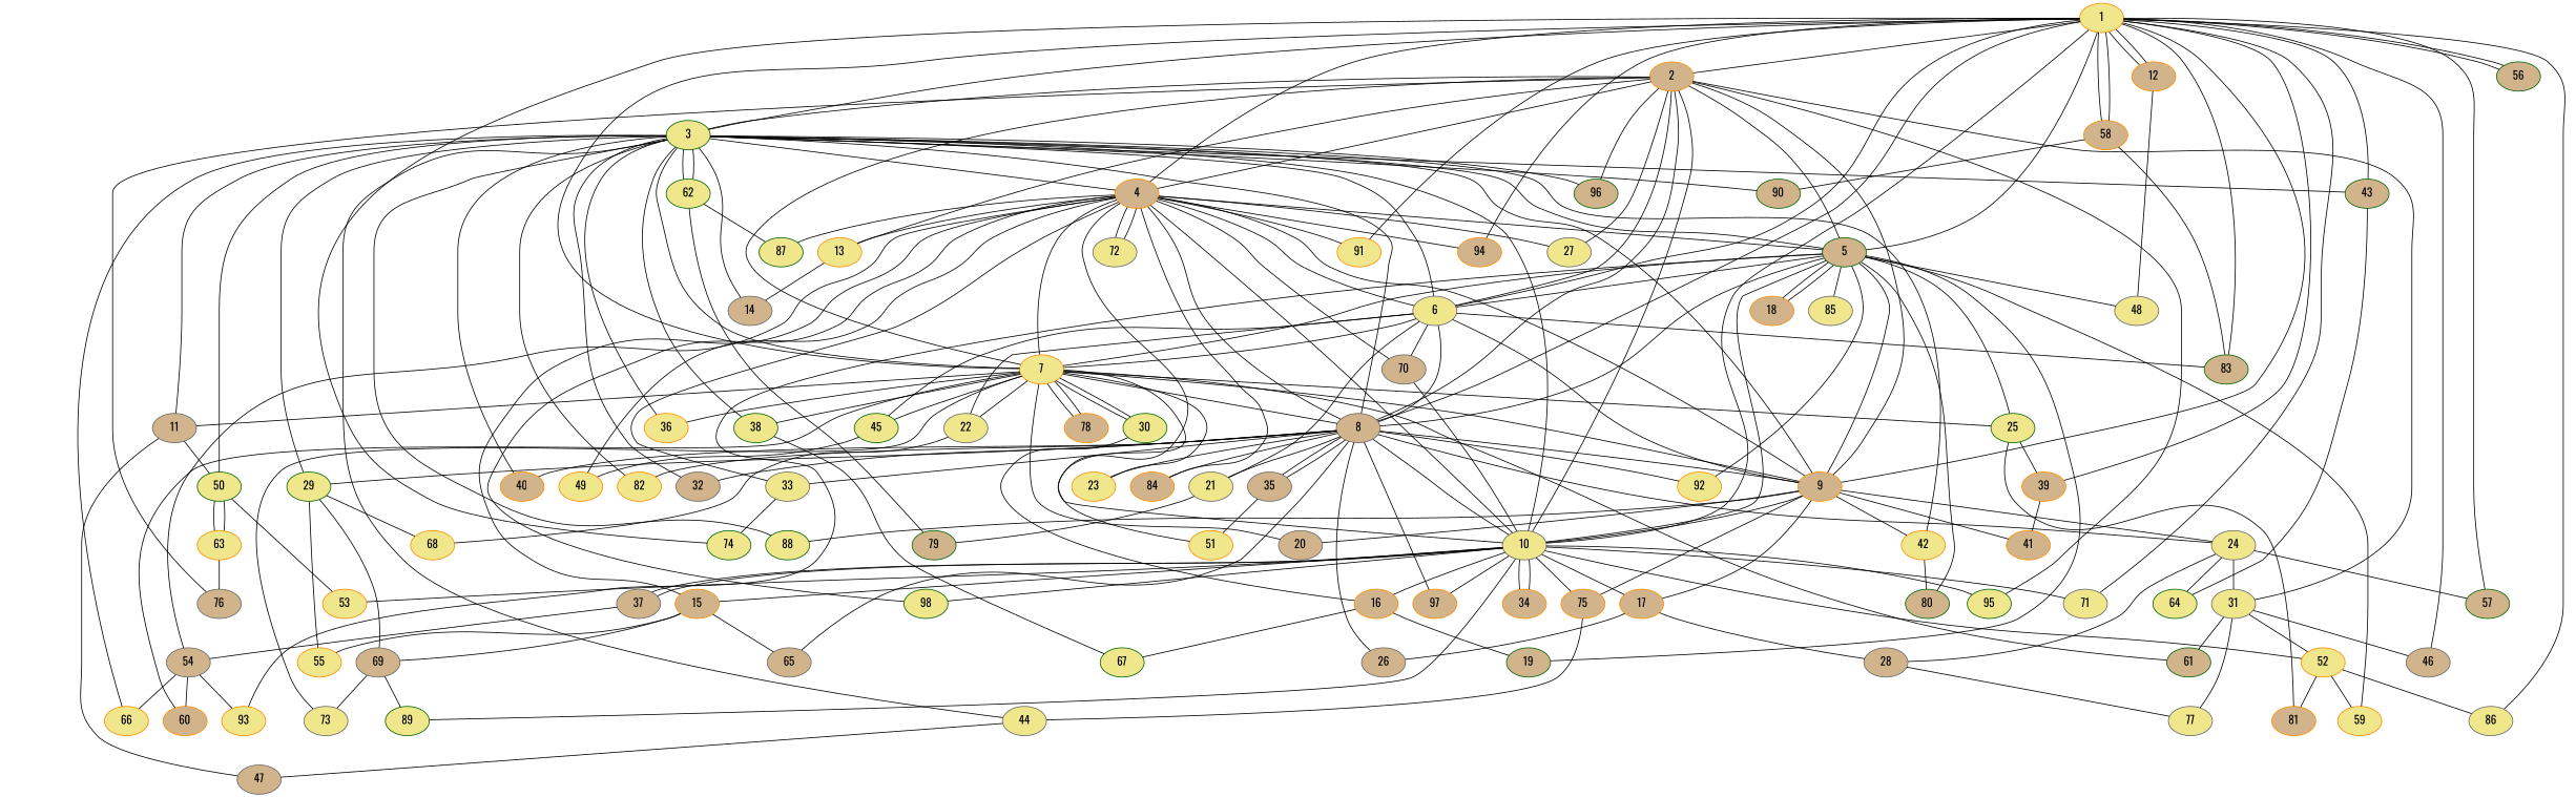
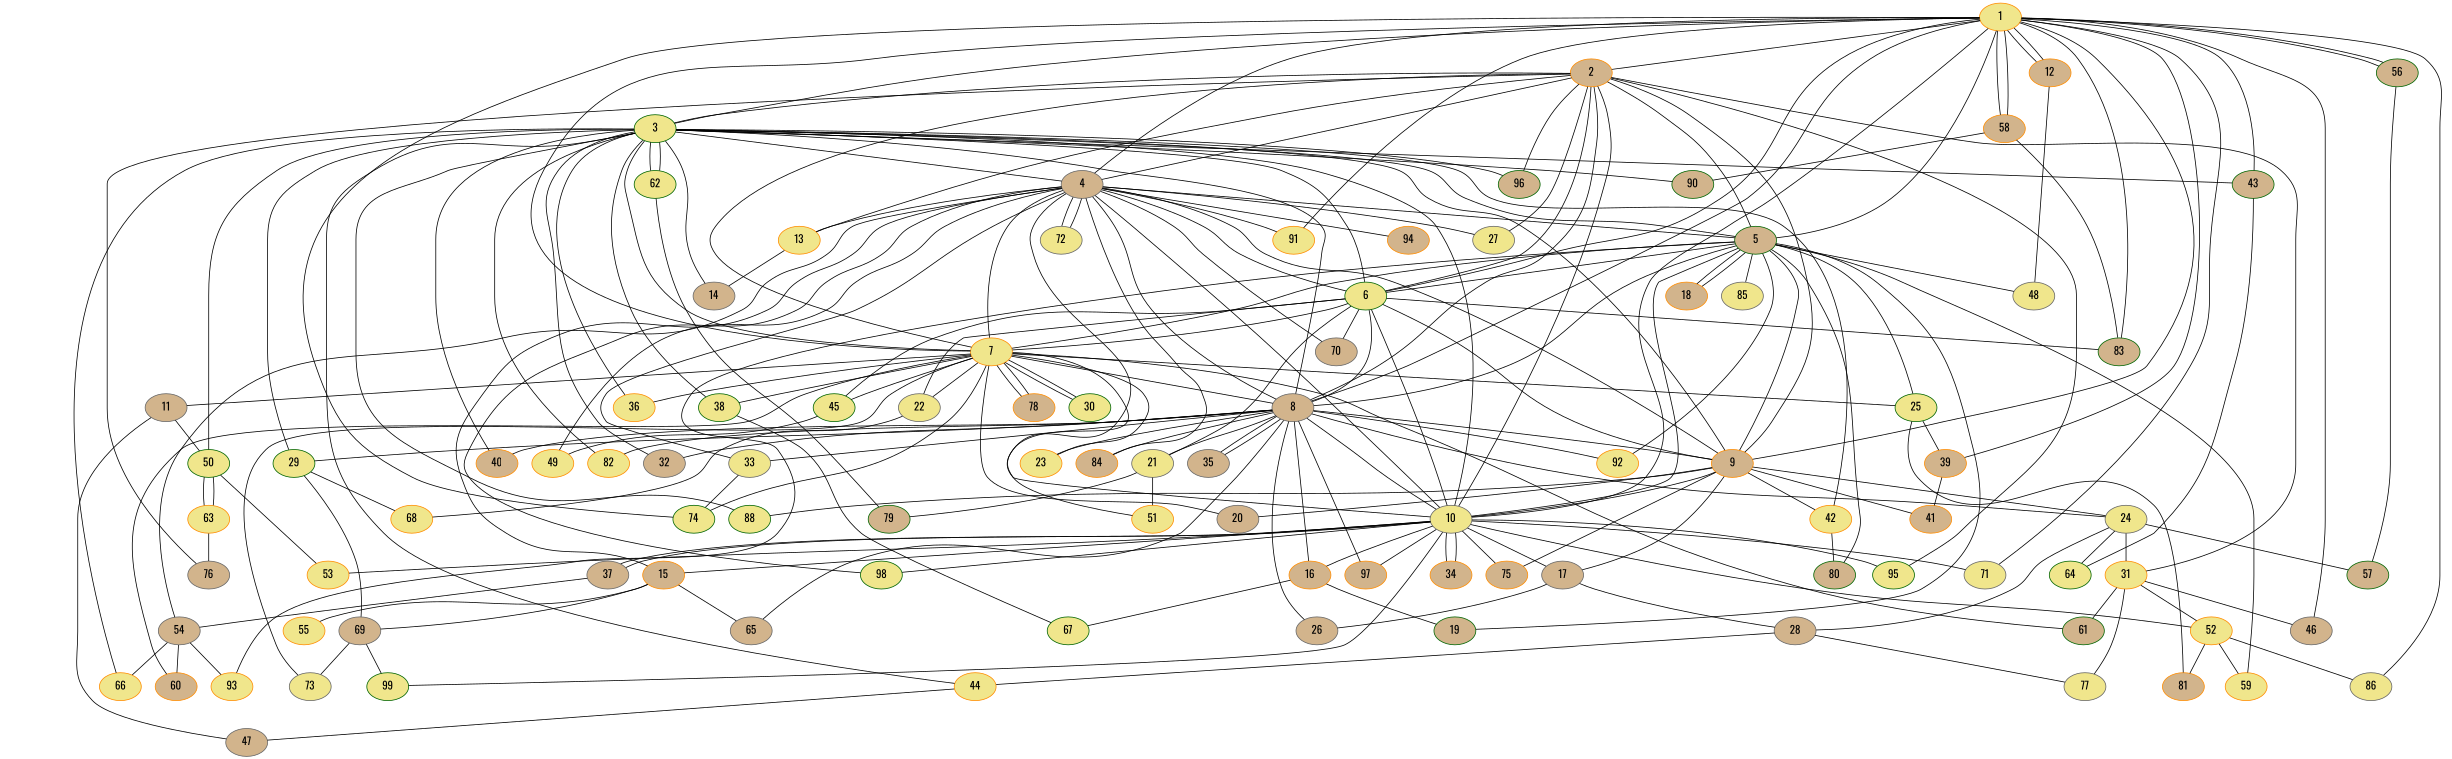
  graph {
    fontname=Oswald
    node [color=darkorange fillcolor=khaki fontname=Oswald style=filled]
    edge [fontname=Oswald]
    2 [fillcolor=tan]
    1
    3 [color=darkgreen]
-   4 [fillcolor=tan]
+   4 [color=gray40 fillcolor=tan]
    5 [color=darkgreen fillcolor=tan]
-   6 [color=gray40]
+   6 [color=darkgreen]
    7
    8 [color=gray40 fillcolor=tan]
    9 [fillcolor=tan]
    10 [color=gray40]
    12 [fillcolor=tan]
    39 [fillcolor=tan]
    43 [color=darkgreen fillcolor=tan]
    46 [color=gray40 fillcolor=tan]
    56 [color=darkgreen fillcolor=tan]
    58 [fillcolor=tan]
    71 [color=gray40]
    74 [color=darkgreen]
    83 [color=darkgreen fillcolor=tan]
    86 [color=gray40]
    91
    94 [fillcolor=tan]
    13
    27 [color=gray40]
-   31 [color=gray40]
+   31
    76 [color=gray40 fillcolor=tan]
    95 [color=darkgreen]
    96 [color=darkgreen fillcolor=tan]
    11 [color=gray40 fillcolor=tan]
    14 [color=gray40 fillcolor=tan]
    29 [color=darkgreen]
    32 [color=gray40 fillcolor=tan]
    36
    38 [color=darkgreen]
    40 [fillcolor=tan]
    42
-   44 [color=gray40]
+   44
    50 [color=darkgreen]
    62 [color=darkgreen]
    66
    82
    88 [color=darkgreen]
    90 [color=darkgreen fillcolor=tan]
    15 [fillcolor=tan]
    33 [color=gray40]
    49
    51
    54 [color=gray40 fillcolor=tan]
    70 [color=gray40 fillcolor=tan]
    72 [color=gray40]
    84 [fillcolor=tan]
-   87 [color=darkgreen]
    98 [color=darkgreen]
    18 [fillcolor=tan]
    19 [color=darkgreen fillcolor=tan]
    25 [color=darkgreen]
    48 [color=gray40]
    59
    80 [color=darkgreen fillcolor=tan]
    85 [color=gray40]
    92
    93
    21 [color=gray40]
    22 [color=gray40]
    45 [color=darkgreen]
    20 [color=gray40 fillcolor=tan]
    23
    30 [color=darkgreen]
    60 [fillcolor=tan]
    61 [color=darkgreen fillcolor=tan]
    73 [color=gray40]
    78 [fillcolor=tan]
    16 [fillcolor=tan]
    24 [color=gray40]
    26 [color=gray40 fillcolor=tan]
    35 [color=gray40 fillcolor=tan]
    65 [color=gray40 fillcolor=tan]
    97 [fillcolor=tan]
-   17 [fillcolor=tan]
+   17 [color=gray40 fillcolor=tan]
    41 [fillcolor=tan]
    75 [fillcolor=tan]
    34 [fillcolor=tan]
    37 [color=gray40 fillcolor=tan]
    52
    53
-   89 [color=darkgreen]
+   89 [color=darkgreen label=99]
    64 [color=darkgreen]
    57 [color=darkgreen fillcolor=tan]
    77 [color=gray40]
    47 [color=gray40 fillcolor=tan]
    55
    69 [color=gray40 fillcolor=tan]
    68
    67 [color=darkgreen]
    63
    79 [color=darkgreen fillcolor=tan]
    81 [fillcolor=tan]
    28 [color=gray40 fillcolor=tan]
    2 -- 3
    2 -- 4
    2 -- 5
    2 -- 6
    2 -- 7
    2 -- 8
    2 -- 9
    2 -- 10
    2 -- 13
    2 -- 27
    2 -- 31
    2 -- 76
    2 -- 95
    2 -- 96
    1 -- 2
    1 -- 3
    1 -- 4
    1 -- 5
    1 -- 6
    1 -- 7
    1 -- 8
    1 -- 9
    1 -- 10
    1 -- 12
    1 -- 12
    1 -- 39
    1 -- 43
    1 -- 46
    1 -- 56
    1 -- 56
    1 -- 58
    1 -- 58
    1 -- 71
    1 -- 74
    1 -- 83
    1 -- 86
    1 -- 91
-   1 -- 94
    3 -- 4
    3 -- 5
    3 -- 6
    3 -- 7
    3 -- 8
    3 -- 9
    3 -- 10
    3 -- 43
    3 -- 96
-   3 -- 11
    3 -- 14
    3 -- 29
    3 -- 32
    3 -- 36
    3 -- 38
    3 -- 40
    3 -- 42
    3 -- 44
    3 -- 50
    3 -- 62
    3 -- 62
    3 -- 66
    3 -- 82
    3 -- 88
    3 -- 90
    4 -- 5
    4 -- 6
    4 -- 7
    4 -- 8
    4 -- 9
    4 -- 10
    4 -- 91
    4 -- 94
    4 -- 13
    4 -- 27
    4 -- 15
    4 -- 33
    4 -- 49
    4 -- 51
    4 -- 54
    4 -- 70
    4 -- 72
    4 -- 72
    4 -- 84
-   4 -- 87
    4 -- 98
    5 -- 6
    5 -- 7
    5 -- 8
    5 -- 9
    5 -- 10
    5 -- 18
    5 -- 18
    5 -- 19
    5 -- 25
    5 -- 48
    5 -- 59
    5 -- 80
    5 -- 85
    5 -- 92
    5 -- 93
    6 -- 7
    6 -- 8
    6 -- 9
-   70 -- 10
+   6 -- 10
    6 -- 83
    6 -- 70
    6 -- 21
    6 -- 22
    6 -- 45
    7 -- 8
-   7 -- 9
+   7 -- 74
    7 -- 10
    7 -- 11
    7 -- 36
    7 -- 38
    7 -- 25
    7 -- 22
    7 -- 45
    7 -- 20
    7 -- 23
    7 -- 30
    7 -- 30
    7 -- 60
    7 -- 61
    7 -- 73
    7 -- 78
    7 -- 78
    8 -- 9
    8 -- 10
    8 -- 29
    8 -- 32
    8 -- 40
    8 -- 82
    8 -- 33
    8 -- 84
    8 -- 92
    8 -- 21
    8 -- 23
-   30 -- 16
+   8 -- 16
    8 -- 24
    8 -- 26
    8 -- 35
    8 -- 35
    8 -- 65
    8 -- 97
    9 -- 10
    9 -- 42
    9 -- 88
    9 -- 20
    9 -- 24
    9 -- 17
    9 -- 41
    9 -- 75
    10 -- 71
    10 -- 95
    10 -- 15
    10 -- 98
    10 -- 16
    10 -- 97
    10 -- 17
    10 -- 75
    10 -- 34
    10 -- 34
    10 -- 37
    10 -- 37
    10 -- 52
    10 -- 53
    10 -- 89
    12 -- 48
    39 -- 41
    43 -- 64
-   1 -- 57
+   56 -- 57
    58 -- 83
    58 -- 90
    13 -- 14
    31 -- 46
    31 -- 61
    31 -- 52
    31 -- 77
    11 -- 50
    11 -- 47
-   29 -- 55
    29 -- 69
    29 -- 68
    38 -- 67
    42 -- 80
    44 -- 47
    50 -- 53
    50 -- 63
    50 -- 63
-   62 -- 87
    62 -- 79
    15 -- 65
    15 -- 55
    15 -- 69
    33 -- 74
    54 -- 66
    54 -- 93
    54 -- 60
    25 -- 39
    25 -- 81
    21 -- 79
    22 -- 68
    45 -- 49
    16 -- 19
    16 -- 67
    24 -- 31
    24 -- 64
    24 -- 57
    24 -- 28
-   35 -- 51
+   21 -- 51
    17 -- 26
    17 -- 28
    37 -- 54
    52 -- 86
    52 -- 59
    52 -- 81
    69 -- 73
    69 -- 89
    63 -- 76
-   75 -- 44
+   28 -- 44
    28 -- 77
  }
